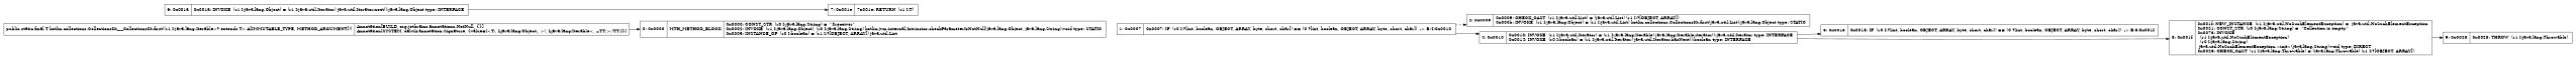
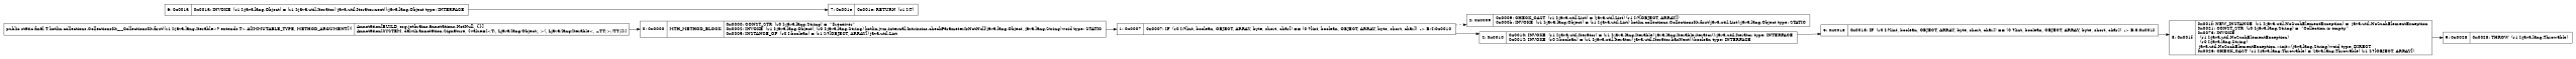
  digraph {
    rankdir=LR
    node [shape=record]
    n1 [label="{0\:\ 0x0000|MTH_METHOD_BLOCK\l|0x0000: CONST_STR  (r0 I:java.lang.String) =  \"$receiver\" \l0x0002: INVOKE  (r1 I:java.lang.Object), (r0 I:java.lang.String) kotlin.jvm.internal.Intrinsics.checkParameterIsNotNull(java.lang.Object, java.lang.String):void type: STATIC \l0x0005: INSTANCE_OF  (r0 I:boolean) = (r1 I:?[OBJECT, ARRAY]) java.util.List \l}"]
    n2 [label="{1\:\ 0x0007|0x0007: IF  (r0 I:?[int, boolean, OBJECT, ARRAY, byte, short, char]) == (0 ?[int, boolean, OBJECT, ARRAY, byte, short, char])  \-\> B:4:0x0010 \l}"]
    n3 [label="{2\:\ 0x0009|0x0009: CHECK_CAST  (r1 I:java.util.List) = (java.util.List) (r1 I:?[OBJECT, ARRAY]) \l0x000b: INVOKE  (r1 I:java.lang.Object) = (r1 I:java.util.List) kotlin.collections.CollectionsKt.first(java.util.List):java.lang.Object type: STATIC \l}"]
    n4 [label="{4\:\ 0x0010|0x0010: INVOKE  (r1 I:java.util.Iterator) = (r1 I:java.lang.Iterable) java.lang.Iterable.iterator():java.util.Iterator type: INTERFACE \l0x0014: INVOKE  (r0 I:boolean) = (r1 I:java.util.Iterator) java.util.Iterator.hasNext():boolean type: INTERFACE \l}"]
    n5 [label="{5\:\ 0x0018|0x0018: IF  (r0 I:?[int, boolean, OBJECT, ARRAY, byte, short, char]) == (0 ?[int, boolean, OBJECT, ARRAY, byte, short, char])  \-\> B:8:0x001f \l}"]
    n6 [label="{8\:\ 0x001f|0x001f: NEW_INSTANCE  (r1 I:java.util.NoSuchElementException) =  java.util.NoSuchElementException \l0x0021: CONST_STR  (r0 I:java.lang.String) =  \"Collection is empty.\" \l0x0073: INVOKE  \l  (r1 I:java.util.NoSuchElementException)\l  (r0 I:java.lang.String)\l java.util.NoSuchElementException.\<init\>(java.lang.String):void type: DIRECT \l0x0026: CHECK_CAST  (r1 I:java.lang.Throwable) = (java.lang.Throwable) (r1 I:?[OBJECT, ARRAY]) \l}"]
    n7 [label="{6\:\ 0x001a|0x001a: INVOKE  (r1 I:java.lang.Object) = (r1 I:java.util.Iterator) java.util.Iterator.next():java.lang.Object type: INTERFACE \l}"]
-   n8 [label="{7\:\ 0x001e|7x001e: RETURN  (r1 I:T) \l}"]
+   n8 [label="{7\:\ 0x001e|0x001e: RETURN  (r1 I:T) \l}"]
    n9 [label="{9\:\ 0x0028|0x0028: THROW  (r1 I:java.lang.Throwable) \l}"]
    n10 [label="{public static final T kotlin.collections.CollectionsKt___CollectionsKt.first((r1 I:java.lang.Iterable\<? extends T\> A[IMMUTABLE_TYPE, METHOD_ARGUMENT]))  | Annotation[BUILD, org.jetbrains.annotations.NotNull, \{\}]\lAnnotation[SYSTEM, dalvik.annotation.Signature, \{value=[\<T:, Ljava\/lang\/Object;, \>(, Ljava\/lang\/Iterable\<, +TT;\>;)TT;]\}]\l}"]
+   n1 -> n2
    n2 -> n3 [style=dashed]
    n2 -> n4
    n4 -> n5
-   n4 -> n6
+   n5 -> n6
    n6 -> n9
    n7 -> n8
    n10 -> n1
  }
